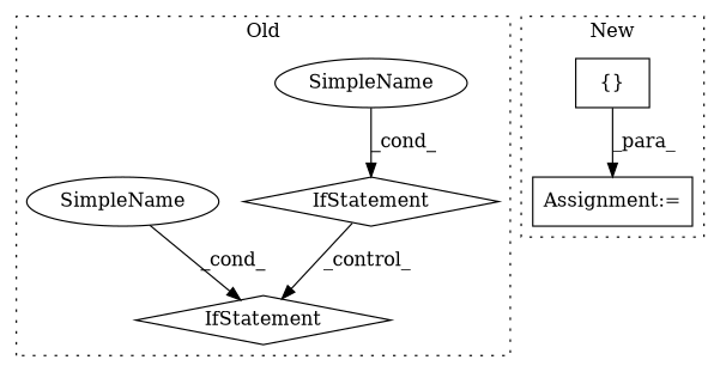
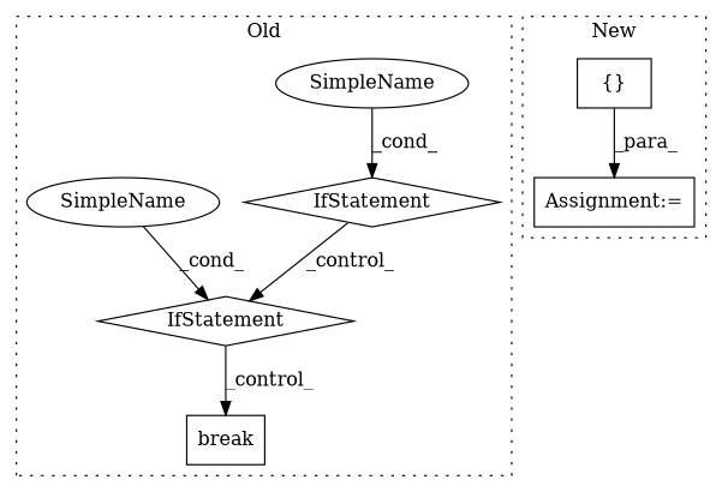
  digraph {
    node [a=25 shape=box]
+   n1 [a=10 l=6 label=break s=437]
    n2 [l="4,2" label=IfStatement s="367,396" shape=diamond]
    n3 [a=42 label=SimpleName shape=ellipse]
    n4 [l="4,2" label=IfStatement s="274,287" shape=diamond]
    n5 [a=42 label=SimpleName shape=ellipse]
    n6 [a=4 l="1,1" label="{}" s="161,185"]
    n7 [a=7 l=1 label="Assignment:=" s=249]
    subgraph cluster_1 {
      label=Old
      style=dotted
+     n1
      n2
      n3
      n4
      n5
    }
    subgraph cluster_2 {
      label=New
      style=dotted
      n6
      n7
    }
+   n2 -> n1 [label=_control_]
    n3 -> n4 [label=_cond_]
    n4 -> n2 [label=_control_]
    n5 -> n2 [label=_cond_]
    n6 -> n7 [label=_para_]
  }
